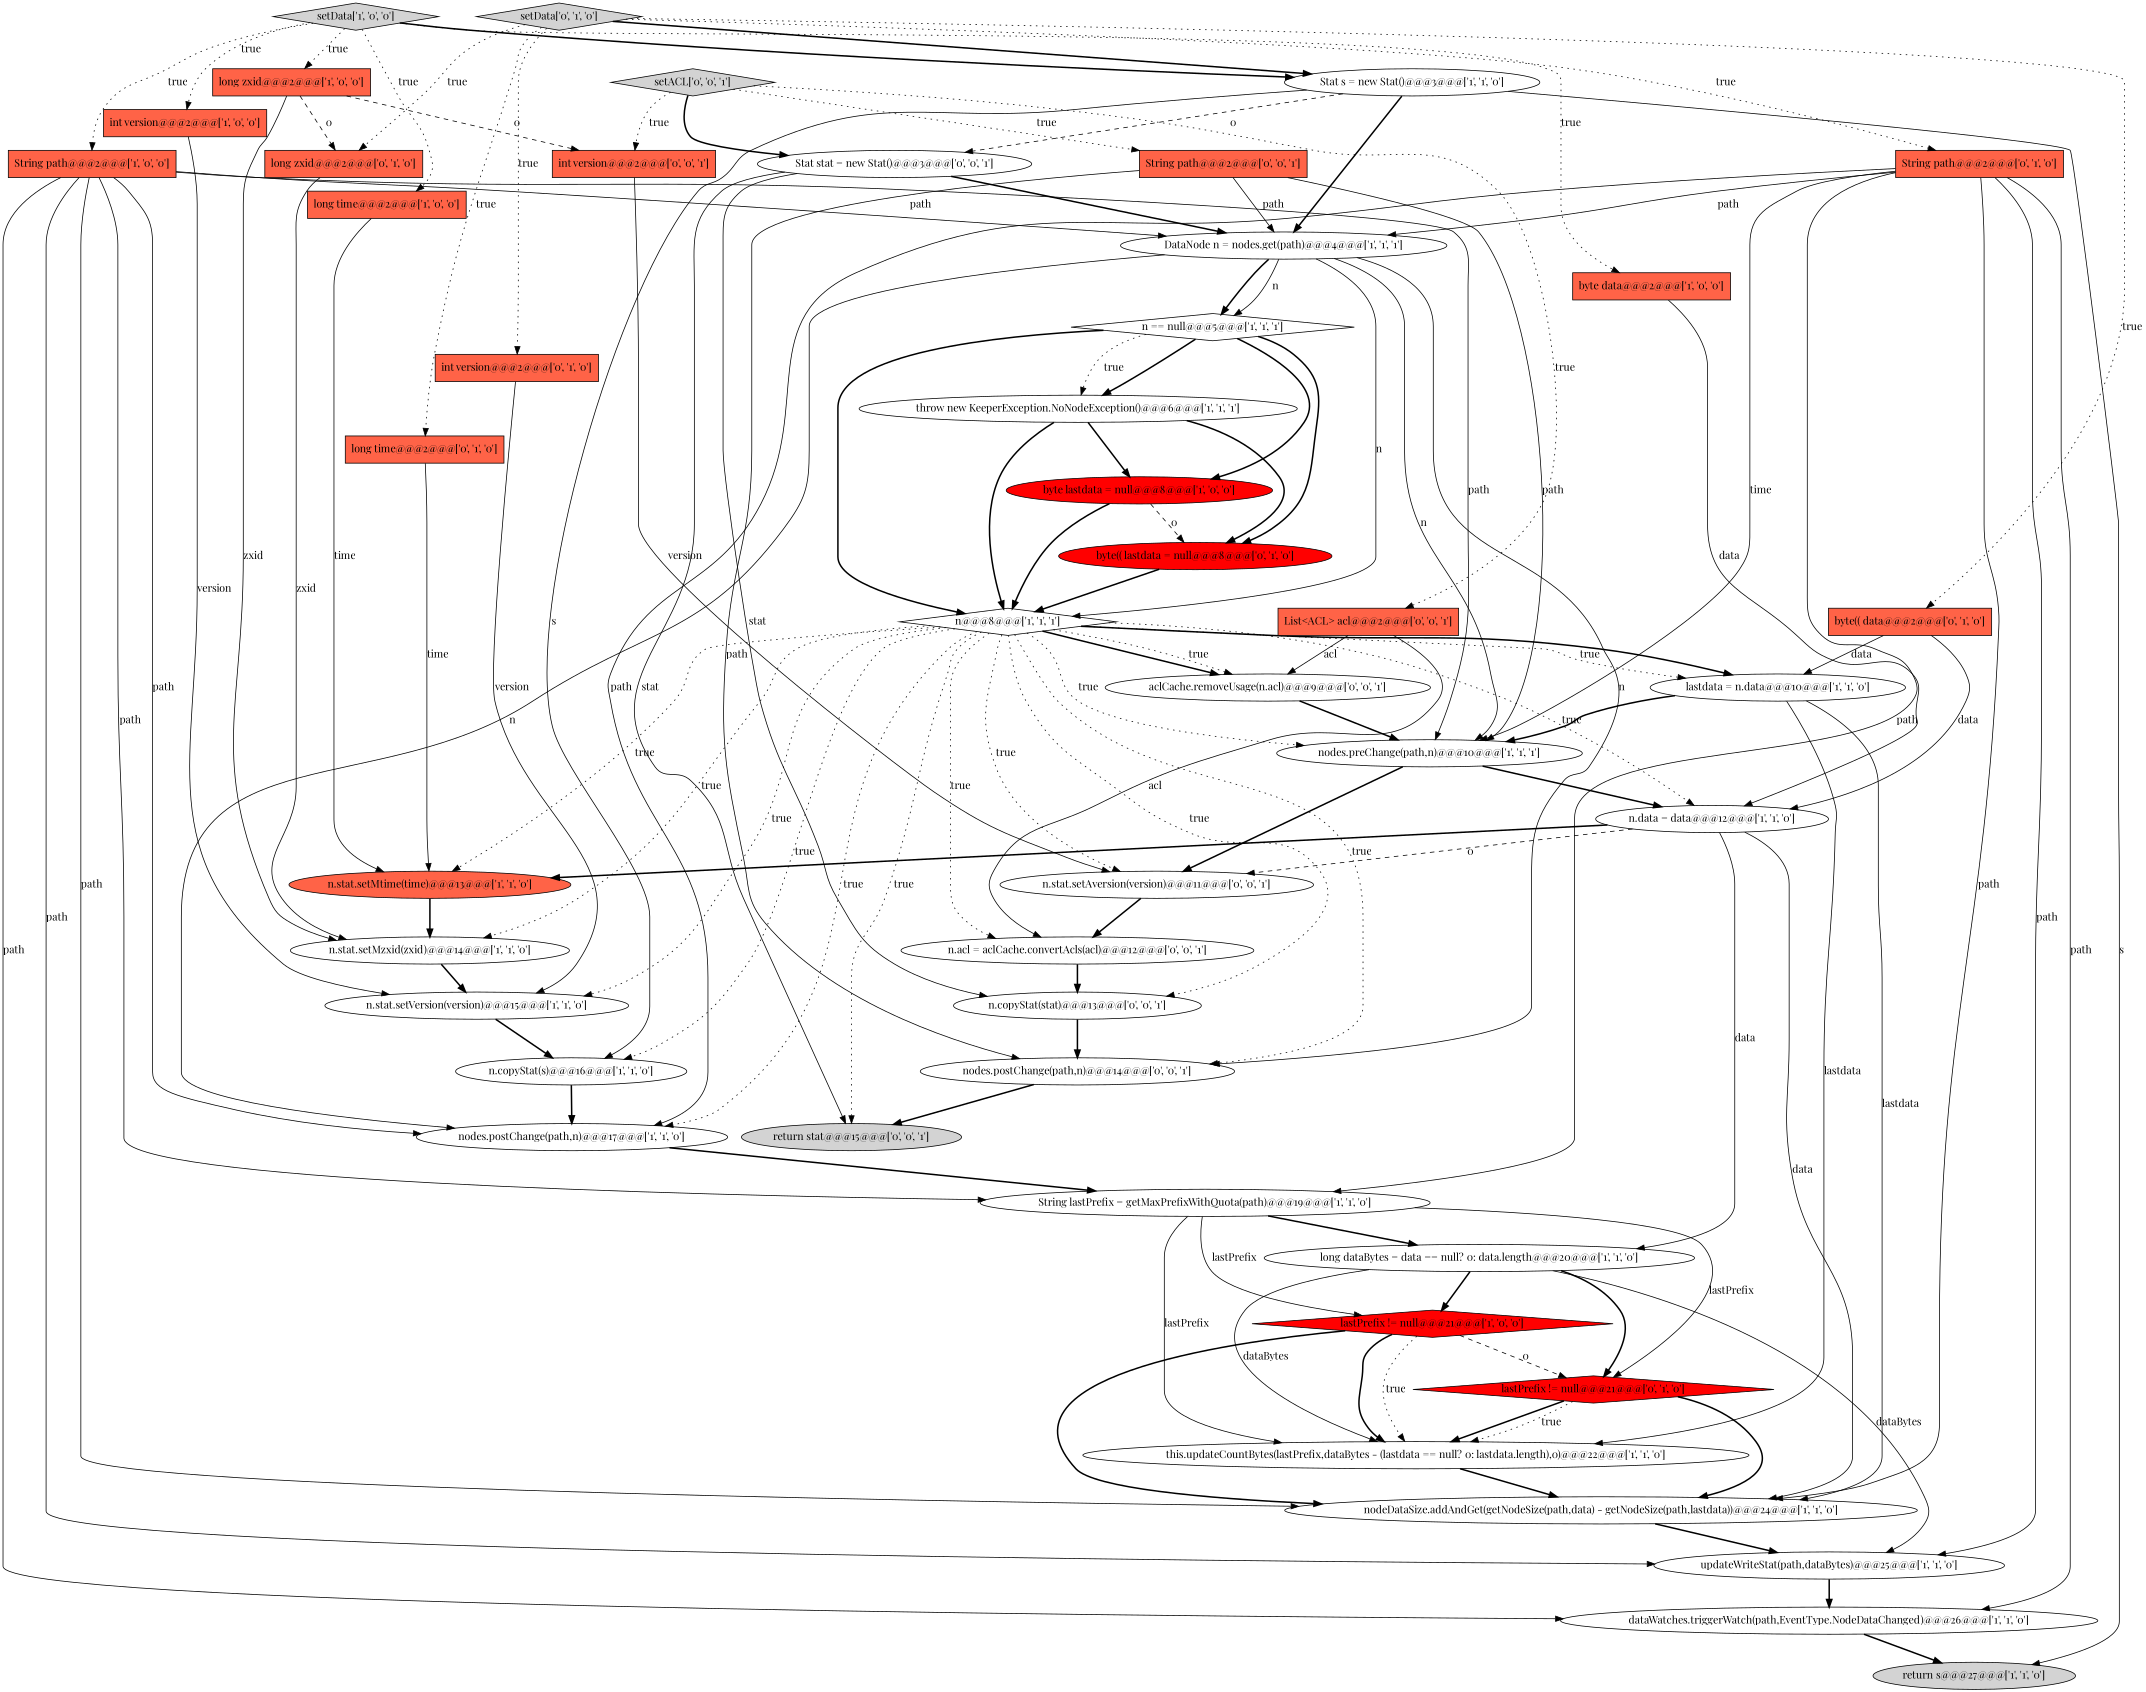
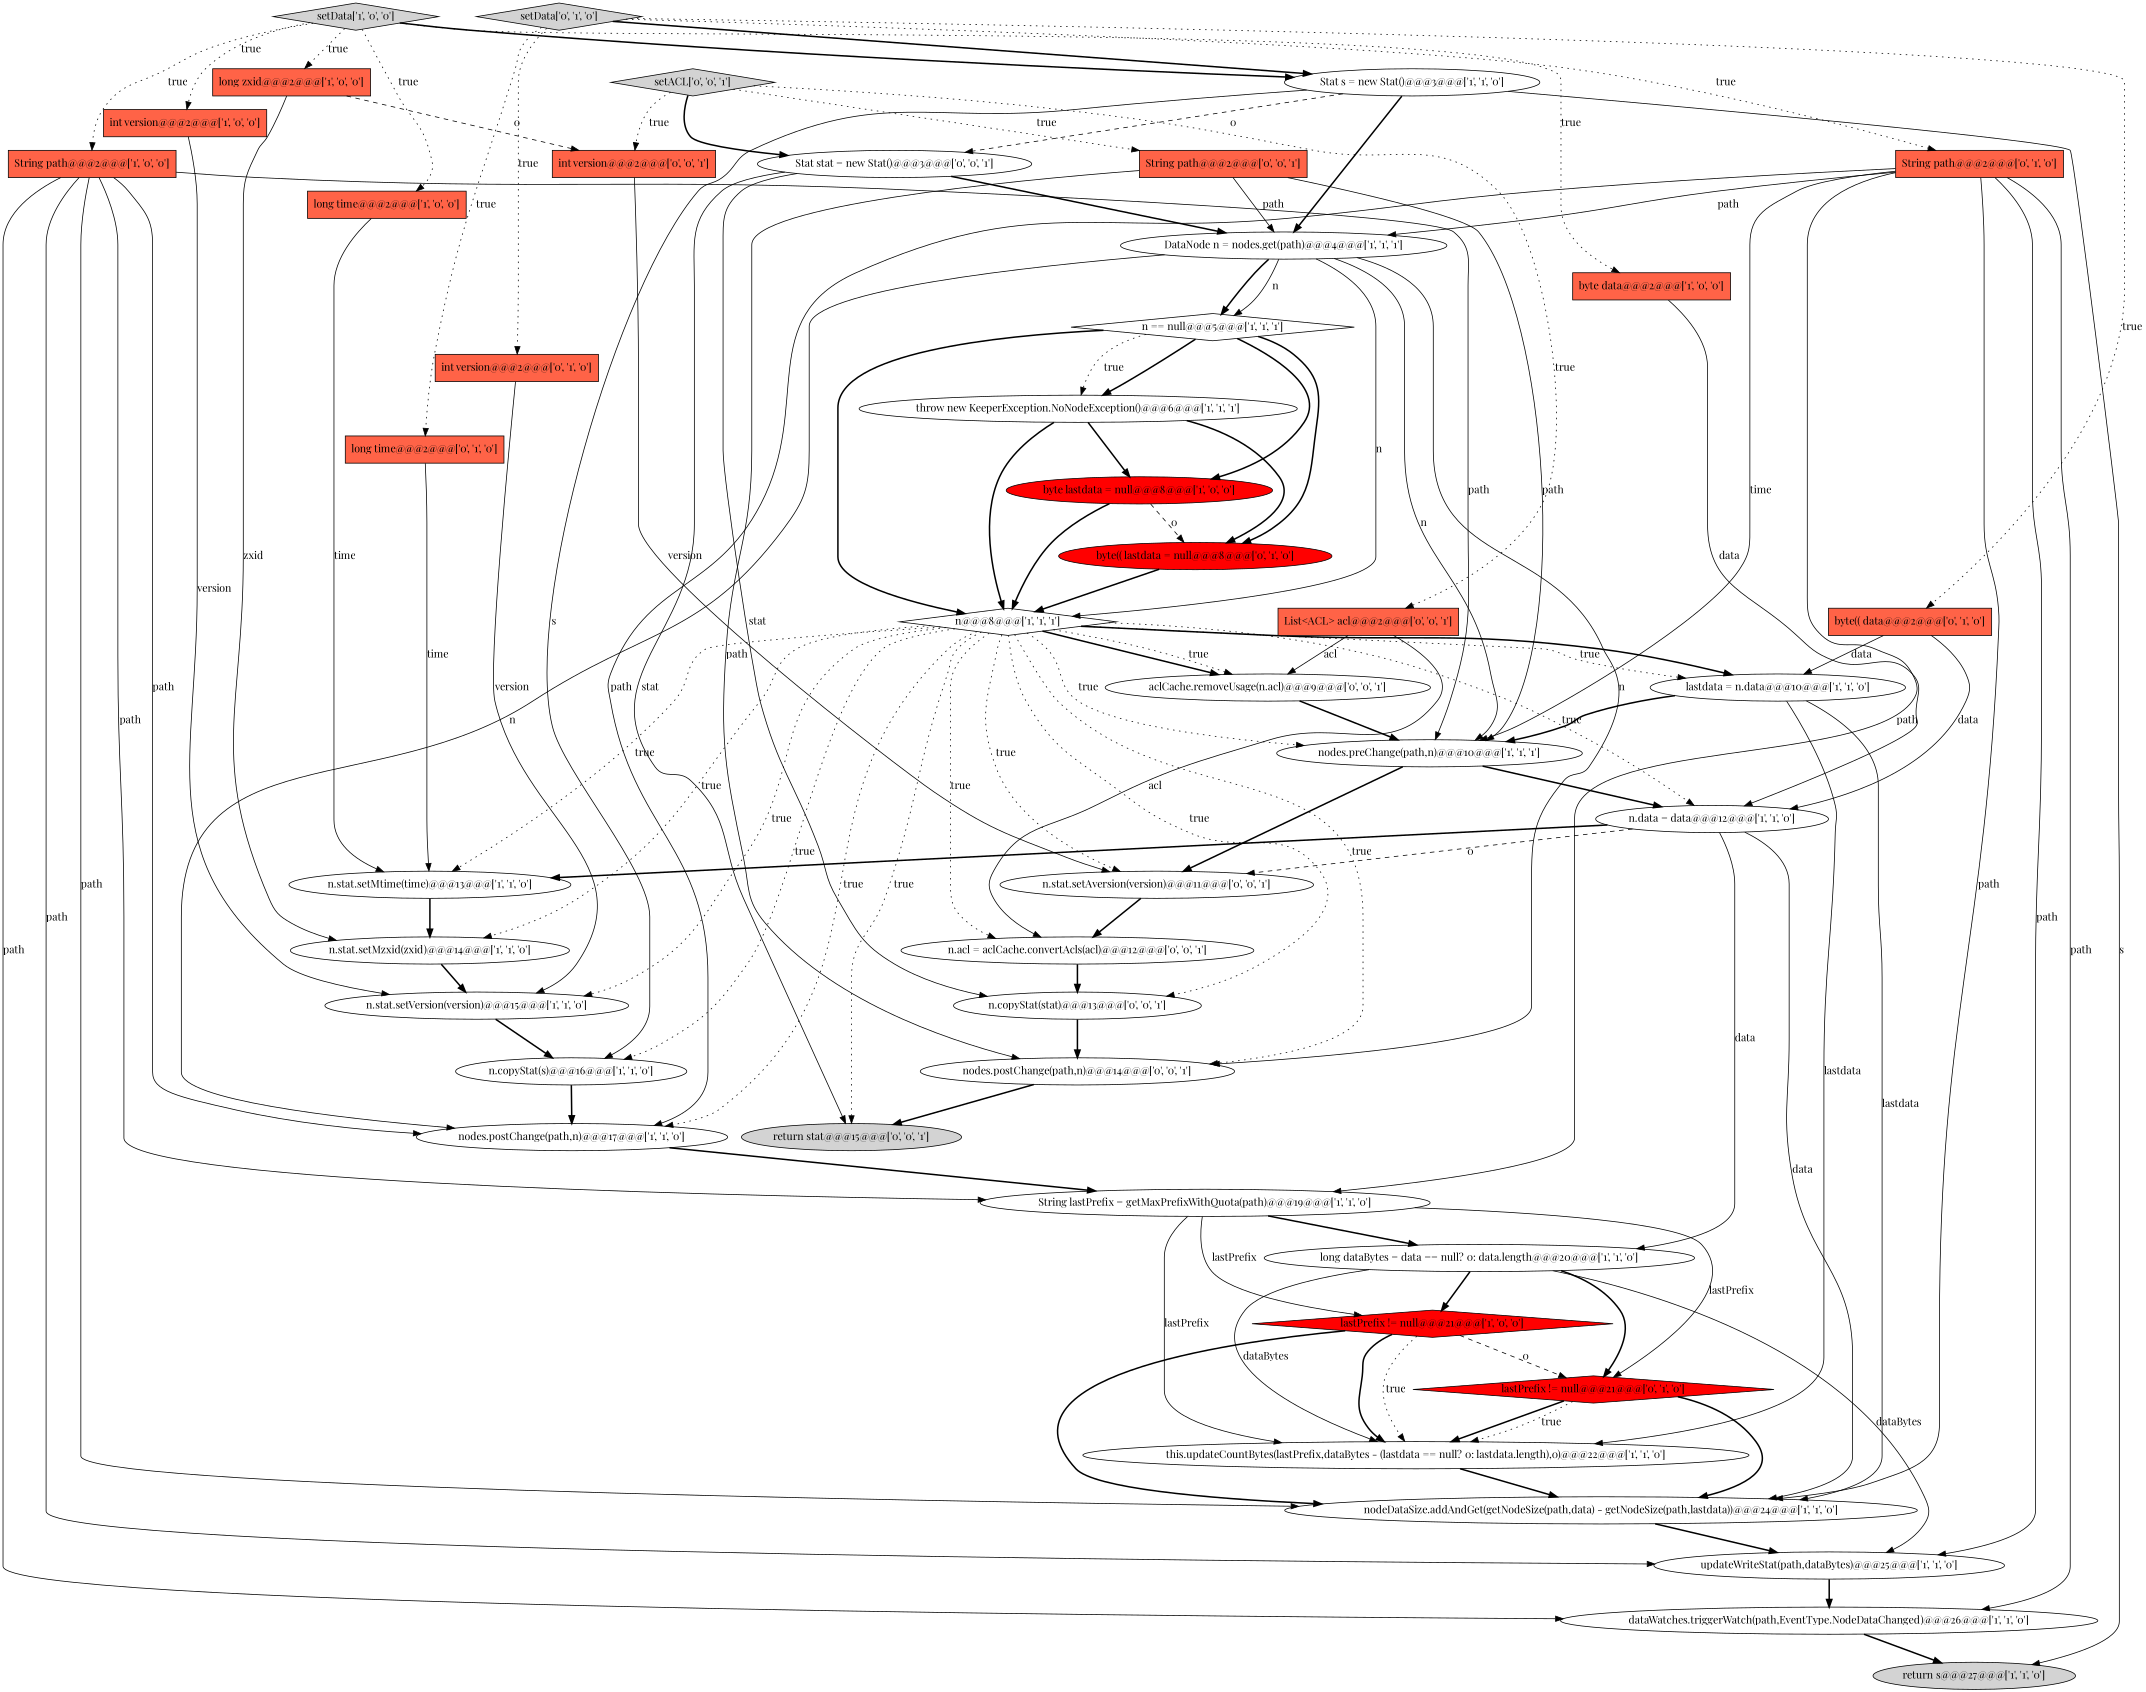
  digraph {
    fontname="Playfair Display"
    node [fillcolor=white fontname="Playfair Display" shape=ellipse style=filled]
    edge [fontname="Playfair Display" style=solid]
    n1 [label="nodes.postChange(path,n)@@@17@@@['1', '1', '0']"]
    n2 [label="String lastPrefix = getMaxPrefixWithQuota(path)@@@19@@@['1', '1', '0']"]
    n3 [fillcolor=red label="lastPrefix != null@@@21@@@['0', '1', '0']" shape=diamond]
    n4 [label="this.updateCountBytes(lastPrefix,dataBytes - (lastdata == null? 0: lastdata.length),0)@@@22@@@['1', '1', '0']"]
    n5 [label="long dataBytes = data == null? 0: data.length@@@20@@@['1', '1', '0']"]
    n6 [fillcolor=red label="lastPrefix != null@@@21@@@['1', '0', '0']" shape=diamond]
    n7 [label="nodeDataSize.addAndGet(getNodeSize(path,data) - getNodeSize(path,lastdata))@@@24@@@['1', '1', '0']"]
    n8 [label="updateWriteStat(path,dataBytes)@@@25@@@['1', '1', '0']"]
    n9 [label="Stat stat = new Stat()@@@3@@@['0', '0', '1']"]
    n10 [label="n.copyStat(stat)@@@13@@@['0', '0', '1']"]
    n11 [fillcolor=lightgray label="return stat@@@15@@@['0', '0', '1']"]
    n12 [label="DataNode n = nodes.get(path)@@@4@@@['1', '1', '1']"]
    n13 [label="nodes.postChange(path,n)@@@14@@@['0', '0', '1']"]
    n14 [label="nodes.preChange(path,n)@@@10@@@['1', '1', '1']"]
    n15 [label="n@@@8@@@['1', '1', '1']" shape=diamond]
    n16 [label="n == null@@@5@@@['1', '1', '1']" shape=diamond]
    n17 [label="lastdata = n.data@@@10@@@['1', '1', '0']"]
    n18 [label="n.stat.setAversion(version)@@@11@@@['0', '0', '1']"]
    n19 [label="n.data = data@@@12@@@['1', '1', '0']"]
    n20 [fillcolor=tomato label="long time@@@2@@@['1', '0', '0']" shape=box]
-   n21 [fillcolor=tomato label="n.stat.setMtime(time)@@@13@@@['1', '1', '0']"]
+   n21 [label="n.stat.setMtime(time)@@@13@@@['1', '1', '0']"]
    n22 [label="n.stat.setMzxid(zxid)@@@14@@@['1', '1', '0']"]
    n23 [fillcolor=lightgray label="setData['1', '0', '0']" shape=diamond]
    n24 [label="Stat s = new Stat()@@@3@@@['1', '1', '0']"]
    n25 [fillcolor=tomato label="int version@@@2@@@['1', '0', '0']" shape=box]
    n26 [fillcolor=tomato label="String path@@@2@@@['1', '0', '0']" shape=box]
    n27 [fillcolor=tomato label="byte data@@@2@@@['1', '0', '0']" shape=box]
    n28 [fillcolor=tomato label="long zxid@@@2@@@['1', '0', '0']" shape=box]
    n29 [label="n.copyStat(s)@@@16@@@['1', '1', '0']"]
    n30 [fillcolor=lightgray label="return s@@@27@@@['1', '1', '0']"]
    n31 [label="n.stat.setVersion(version)@@@15@@@['1', '1', '0']"]
    n32 [label="dataWatches.triggerWatch(path,EventType.NodeDataChanged)@@@26@@@['1', '1', '0']"]
-   n33 [fillcolor=tomato label="long zxid@@@2@@@['0', '1', '0']" shape=box]
    n34 [fillcolor=tomato label="int version@@@2@@@['0', '0', '1']" shape=box]
    n35 [label="throw new KeeperException.NoNodeException()@@@6@@@['1', '1', '1']"]
    n36 [fillcolor=red label="byte lastdata = null@@@8@@@['1', '0', '0']"]
    n37 [fillcolor=red label="byte(( lastdata = null@@@8@@@['0', '1', '0']"]
    n38 [label="n.acl = aclCache.convertAcls(acl)@@@12@@@['0', '0', '1']"]
    n39 [label="aclCache.removeUsage(n.acl)@@@9@@@['0', '0', '1']"]
    n40 [fillcolor=tomato label="int version@@@2@@@['0', '1', '0']" shape=box]
    n41 [fillcolor=lightgray label="setData['0', '1', '0']" shape=diamond]
    n42 [fillcolor=tomato label="String path@@@2@@@['0', '1', '0']" shape=box]
    n43 [fillcolor=tomato label="byte(( data@@@2@@@['0', '1', '0']" shape=box]
    n44 [fillcolor=tomato label="long time@@@2@@@['0', '1', '0']" shape=box]
    n45 [fillcolor=tomato label="String path@@@2@@@['0', '0', '1']" shape=box]
    n46 [fillcolor=lightgray label="setACL['0', '0', '1']" shape=diamond]
    n47 [fillcolor=tomato label="List<ACL> acl@@@2@@@['0', '0', '1']" shape=box]
    n1 -> n2 [style=bold]
    n2 -> n3 [label=lastPrefix]
    n2 -> n4 [label=lastPrefix]
    n2 -> n5 [style=bold]
    n2 -> n6 [label=lastPrefix]
    n3 -> n4 [style=bold]
    n3 -> n4 [label=true style=dotted]
    n3 -> n7 [style=bold]
    n4 -> n7 [style=bold]
    n5 -> n3 [style=bold]
    n5 -> n4 [label=dataBytes]
    n5 -> n6 [style=bold]
    n5 -> n8 [label=dataBytes]
    n6 -> n3 [label=0 style=dashed]
    n6 -> n4 [style=bold]
    n6 -> n4 [label=true style=dotted]
    n6 -> n7 [style=bold]
    n7 -> n8 [style=bold]
    n8 -> n32 [style=bold]
    n9 -> n10 [label=stat]
    n9 -> n11 [label=stat]
    n9 -> n12 [style=bold]
    n10 -> n13 [style=bold]
    n12 -> n1 [label=n]
    n12 -> n13 [label=n]
    n12 -> n14 [label=n]
    n12 -> n15 [label=n]
    n12 -> n16 [style=bold]
    n12 -> n16 [label=n]
    n13 -> n11 [style=bold]
    n14 -> n18 [style=bold]
    n14 -> n19 [style=bold]
    n15 -> n1 [label=true style=dotted]
    n15 -> n10 [label=true style=dotted]
    n15 -> n11 [label=true style=dotted]
    n15 -> n13 [label=true style=dotted]
    n15 -> n14 [label=true style=dotted]
    n15 -> n17 [label=true style=dotted]
    n15 -> n17 [style=bold]
    n15 -> n18 [label=true style=dotted]
    n15 -> n19 [label=true style=dotted]
    n15 -> n21 [label=true style=dotted]
    n15 -> n22 [label=true style=dotted]
    n15 -> n29 [label=true style=dotted]
    n15 -> n31 [label=true style=dotted]
    n15 -> n38 [label=true style=dotted]
    n15 -> n39 [style=bold]
    n15 -> n39 [label=true style=dotted]
    n16 -> n15 [style=bold]
    n16 -> n35 [style=bold]
    n16 -> n35 [label=true style=dotted]
    n16 -> n36 [style=bold]
    n16 -> n37 [style=bold]
    n17 -> n4 [label=lastdata]
    n17 -> n7 [label=lastdata]
    n17 -> n14 [style=bold]
    n18 -> n38 [style=bold]
    n19 -> n5 [label=data]
    n19 -> n7 [label=data]
    n19 -> n18 [label=0 style=dashed]
    n19 -> n21 [style=bold]
    n20 -> n21 [label=time]
    n21 -> n22 [style=bold]
    n22 -> n31 [style=bold]
    n23 -> n20 [label=true style=dotted]
    n23 -> n24 [style=bold]
    n23 -> n25 [label=true style=dotted]
    n23 -> n26 [label=true style=dotted]
    n23 -> n27 [label=true style=dotted]
    n23 -> n28 [label=true style=dotted]
    n24 -> n9 [label=0 style=dashed]
    n24 -> n12 [style=bold]
    n24 -> n29 [label=s]
    n24 -> n30 [label=s]
    n25 -> n31 [label=version]
    n26 -> n1 [label=path]
    n26 -> n2 [label=path]
    n26 -> n7 [label=path]
    n26 -> n8 [label=path]
-   n26 -> n12 [label=path]
    n26 -> n14 [label=path]
    n26 -> n32 [label=path]
    n27 -> n19 [label=data]
    n28 -> n22 [label=zxid]
-   n28 -> n33 [label=0 style=dashed]
    n28 -> n34 [label=0 style=dashed]
    n29 -> n1 [style=bold]
    n31 -> n29 [style=bold]
    n32 -> n30 [style=bold]
-   n33 -> n22 [label=zxid]
    n34 -> n18 [label=version]
    n35 -> n15 [style=bold]
    n35 -> n36 [style=bold]
    n35 -> n37 [style=bold]
    n36 -> n15 [style=bold]
    n36 -> n37 [label=0 style=dashed]
    n37 -> n15 [style=bold]
    n38 -> n10 [style=bold]
    n39 -> n14 [style=bold]
    n40 -> n31 [label=version]
    n41 -> n24 [style=bold]
-   n41 -> n33 [label=true style=dotted]
    n41 -> n40 [label=true style=dotted]
    n41 -> n42 [label=true style=dotted]
    n41 -> n43 [label=true style=dotted]
    n41 -> n44 [label=true style=dotted]
    n42 -> n1 [label=path]
    n42 -> n2 [label=path]
    n42 -> n7 [label=path]
    n42 -> n8 [label=path]
    n42 -> n12 [label=path]
    n42 -> n14 [label=time]
    n42 -> n32 [label=path]
    n43 -> n17 [label=data]
    n43 -> n19 [label=data]
    n44 -> n21 [label=time]
    n45 -> n12 [label=path]
    n45 -> n13 [label=path]
    n45 -> n14 [label=path]
    n46 -> n9 [style=bold]
    n46 -> n34 [label=true style=dotted]
    n46 -> n45 [label=true style=dotted]
    n46 -> n47 [label=true style=dotted]
    n47 -> n38 [label=acl]
    n47 -> n39 [label=acl]
  }
